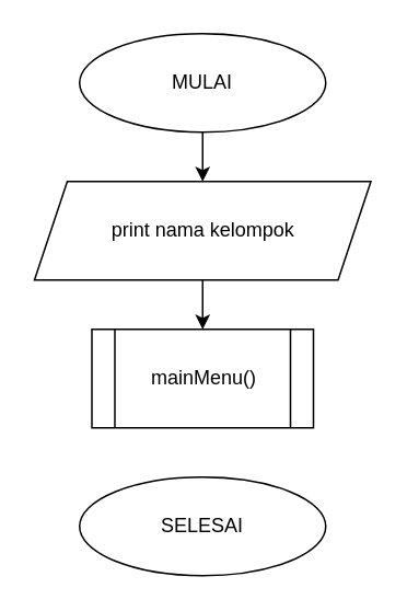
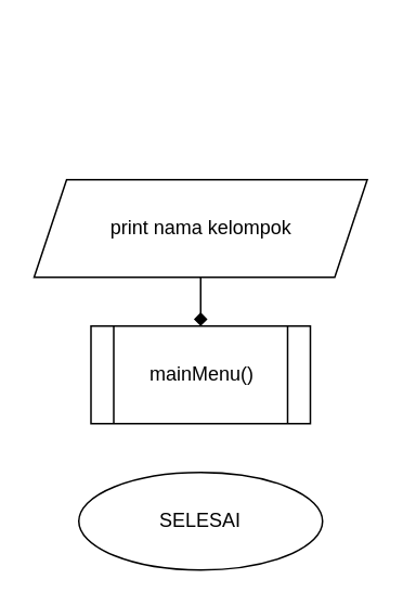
  <mxCell id="0" />
  <mxCell id="1" parent="0" />
- <mxCell id="2" style="edgeStyle=orthogonalEdgeStyle;rounded=0;orthogonalLoop=1;jettySize=auto;html=1;exitX=0.5;exitY=1;exitDx=0;exitDy=0;entryX=0.5;entryY=0;entryDx=0;entryDy=0;" edge="1" parent="1" source="3" target="7"><mxGeometry relative="1" as="geometry"><mxPoint x="123" y="110" as="targetPoint" /><Array as="points" /></mxGeometry></mxCell>
- <mxCell id="3" value="MULAI" style="ellipse;whiteSpace=wrap;html=1;" vertex="1" parent="1"><mxGeometry x="48" y="20" width="150" height="60" as="geometry" /></mxCell>
- <mxCell id="4" style="edgeStyle=orthogonalEdgeStyle;rounded=0;orthogonalLoop=1;jettySize=auto;html=1;exitX=0.5;exitY=1;exitDx=0;exitDy=0;" edge="1" parent="1" source="7" target="5"><mxGeometry relative="1" as="geometry"><mxPoint x="123" y="170" as="sourcePoint" /></mxGeometry></mxCell>
+ <mxCell id="4" style="edgeStyle=orthogonalEdgeStyle;rounded=0;orthogonalLoop=1;jettySize=auto;html=1;exitX=0.5;exitY=1;exitDx=0;exitDy=0;endArrow=diamond;" edge="1" parent="1" source="7" target="5"><mxGeometry relative="1" as="geometry"><mxPoint x="123" y="170" as="sourcePoint" /></mxGeometry></mxCell>
  <mxCell id="5" value="mainMenu()" style="shape=process;whiteSpace=wrap;html=1;backgroundOutline=1;" vertex="1" parent="1"><mxGeometry x="55.5" y="200" width="135" height="60" as="geometry" /></mxCell>
  <mxCell id="6" value="SELESAI" style="ellipse;whiteSpace=wrap;html=1;" vertex="1" parent="1"><mxGeometry x="48" y="290" width="150" height="60" as="geometry" /></mxCell>
  <mxCell id="7" value="print nama kelompok" style="shape=parallelogram;perimeter=parallelogramPerimeter;whiteSpace=wrap;html=1;fixedSize=1;" vertex="1" parent="1"><mxGeometry x="20.5" y="110" width="205" height="60" as="geometry" /></mxCell>
